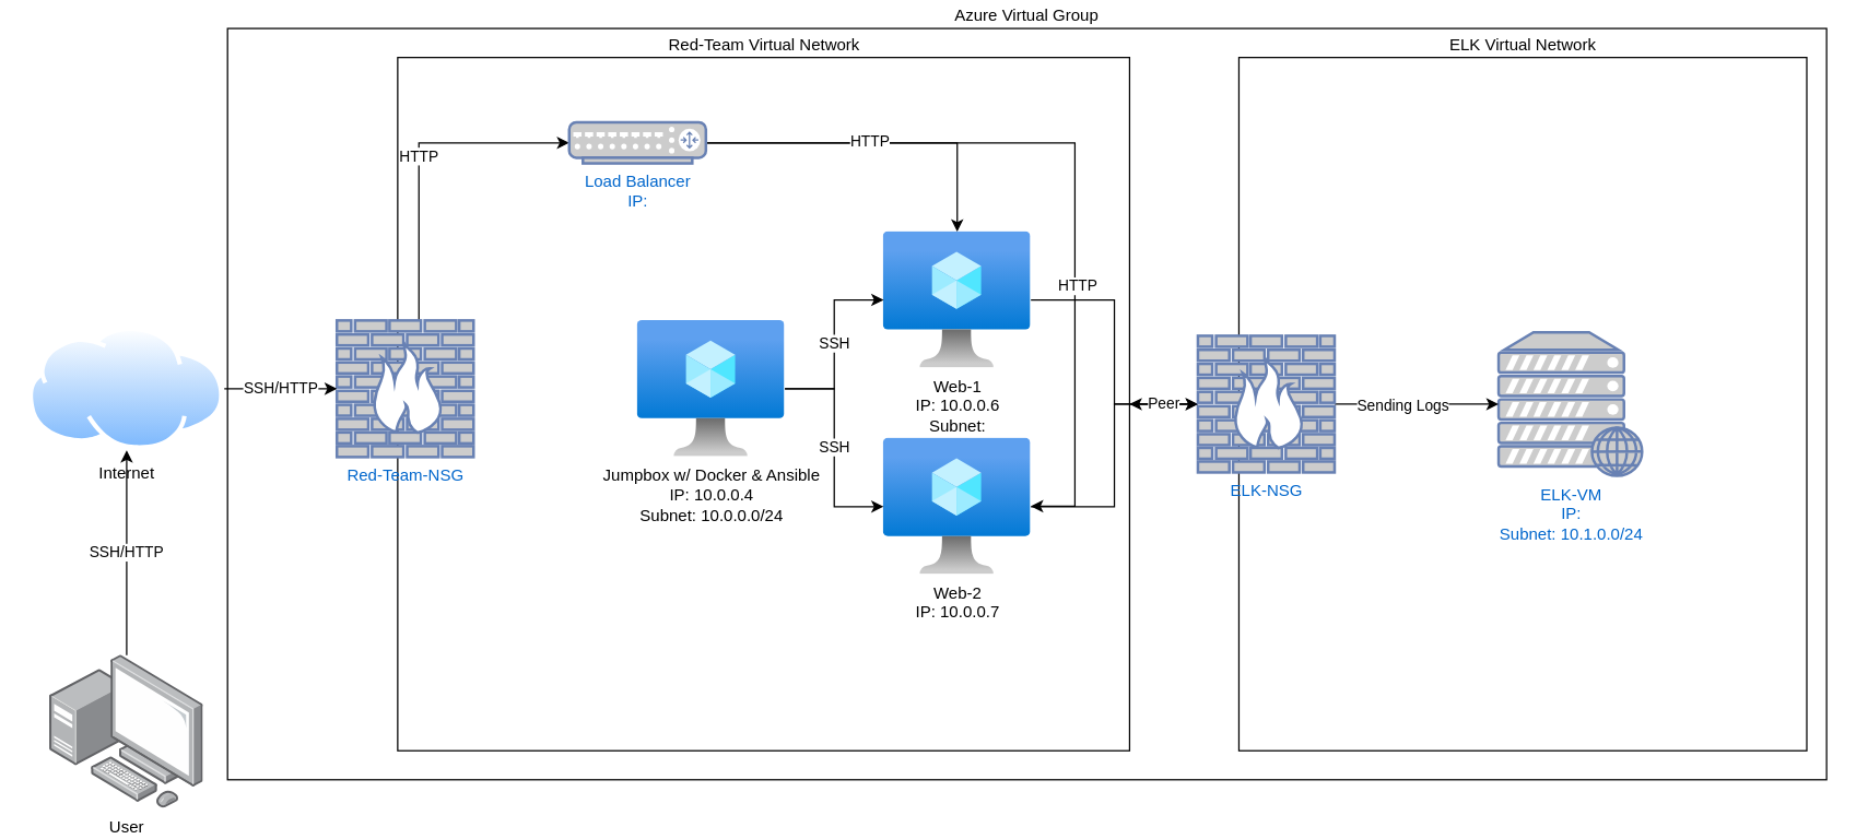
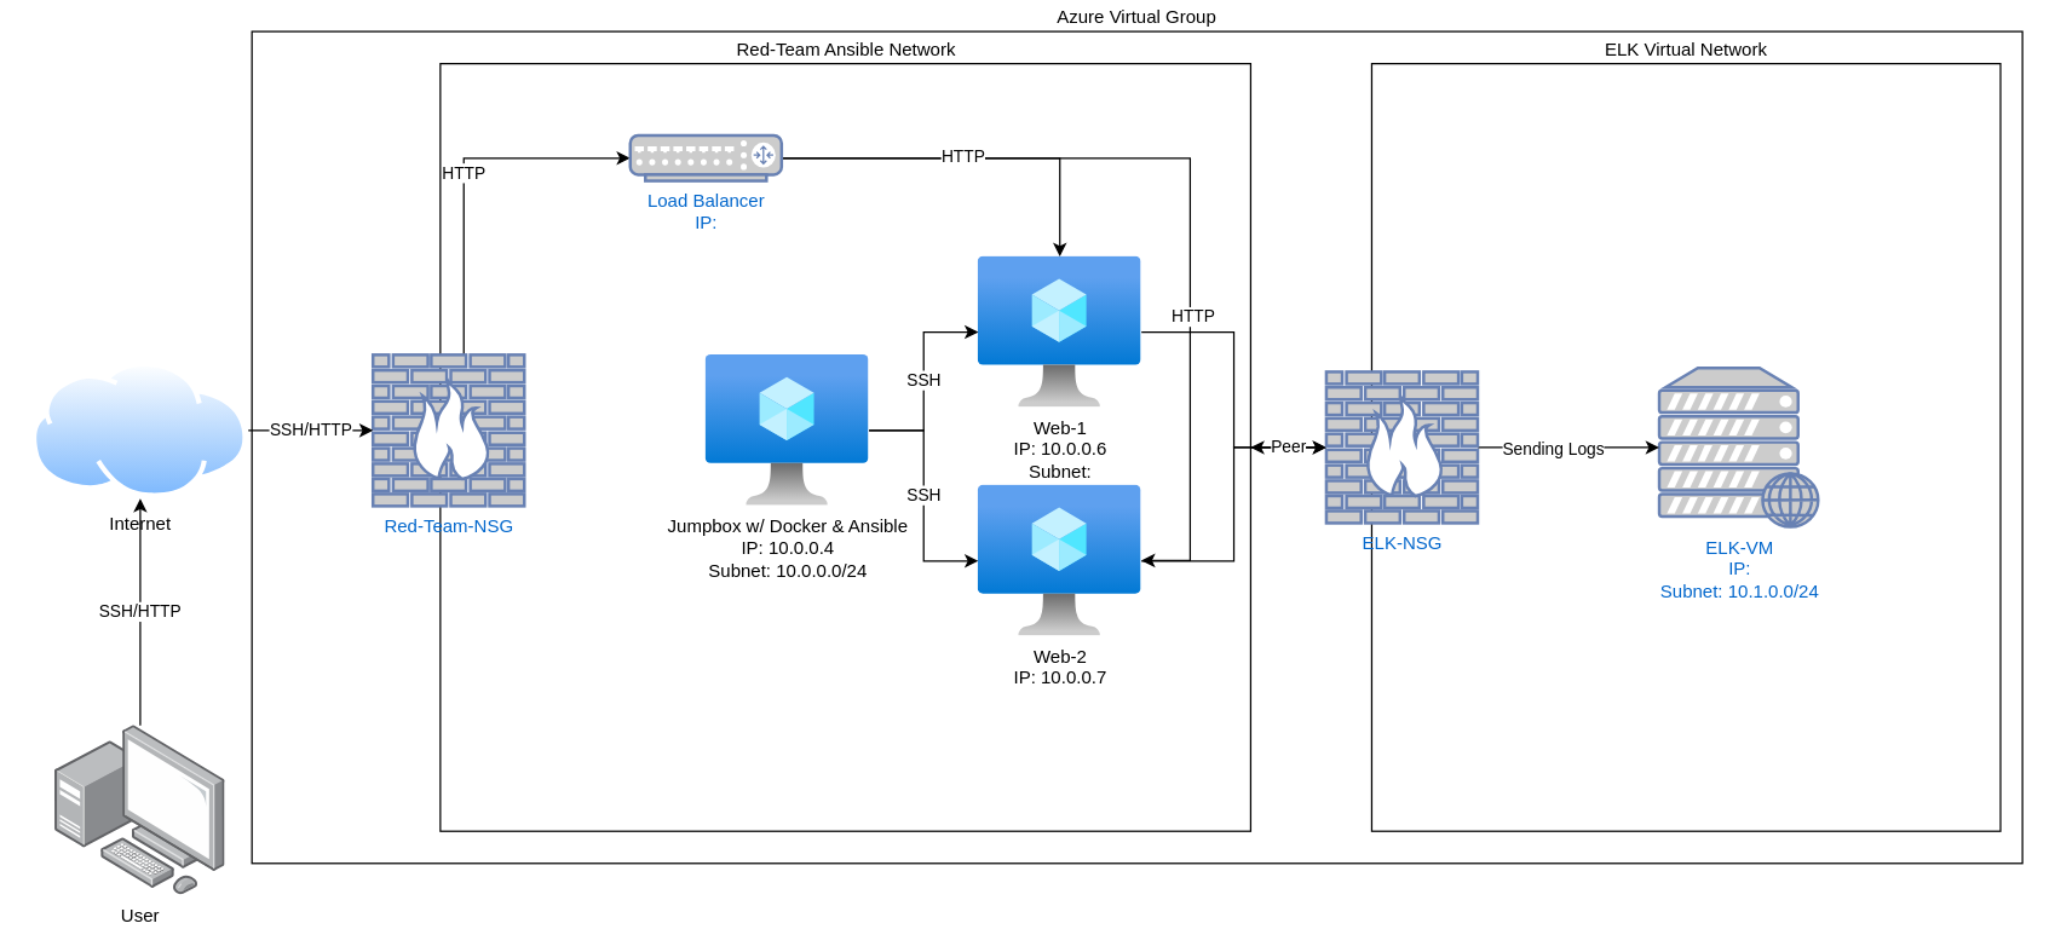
  <mxCell id="0" />
  <mxCell id="1" parent="0" />
  <mxCell id="2" value="Azure Virtual Group" style="rounded=0;whiteSpace=wrap;html=1;labelPosition=center;verticalLabelPosition=top;align=center;verticalAlign=bottom;" parent="1" vertex="1"><mxGeometry x="166" y="20.25" width="1170" height="550" as="geometry" /></mxCell>
- <mxCell id="3" value="Red-Team Virtual Network" style="rounded=0;whiteSpace=wrap;html=1;labelPosition=center;verticalLabelPosition=top;align=center;verticalAlign=bottom;" parent="1" vertex="1"><mxGeometry x="290.5" y="41.5" width="535.5" height="507.5" as="geometry" /></mxCell>
+ <mxCell id="3" value="Red-Team Ansible Network" style="rounded=0;whiteSpace=wrap;html=1;labelPosition=center;verticalLabelPosition=top;align=center;verticalAlign=bottom;" parent="1" vertex="1"><mxGeometry x="290.5" y="41.5" width="535.5" height="507.5" as="geometry" /></mxCell>
  <mxCell id="4" style="edgeStyle=orthogonalEdgeStyle;rounded=0;orthogonalLoop=1;jettySize=auto;html=1;entryX=0;entryY=0.5;entryDx=0;entryDy=0;entryPerimeter=0;" parent="1" source="5" target="27" edge="1"><mxGeometry relative="1" as="geometry" /></mxCell>
  <mxCell id="5" value="Web-1&lt;br&gt;IP: 10.0.0.6&lt;br&gt;Subnet:" style="aspect=fixed;html=1;points=[];align=center;image;fontSize=12;image=img/lib/azure2/compute/Virtual_Machine.svg;" parent="1" vertex="1"><mxGeometry x="646" y="169" width="107.81" height="100" as="geometry" /></mxCell>
  <mxCell id="6" style="edgeStyle=orthogonalEdgeStyle;rounded=0;orthogonalLoop=1;jettySize=auto;html=1;entryX=0;entryY=0.5;entryDx=0;entryDy=0;entryPerimeter=0;" parent="1" source="7" target="27" edge="1"><mxGeometry relative="1" as="geometry" /></mxCell>
  <mxCell id="7" value="Web-2&lt;br&gt;IP: 10.0.0.7" style="aspect=fixed;html=1;points=[];align=center;image;fontSize=12;image=img/lib/azure2/compute/Virtual_Machine.svg;" parent="1" vertex="1"><mxGeometry x="646" y="320.25" width="107.81" height="100" as="geometry" /></mxCell>
  <mxCell id="8" value="SSH" style="edgeStyle=orthogonalEdgeStyle;rounded=0;orthogonalLoop=1;jettySize=auto;html=1;" parent="1" source="10" target="5" edge="1"><mxGeometry relative="1" as="geometry" /></mxCell>
  <mxCell id="9" value="SSH" style="edgeStyle=orthogonalEdgeStyle;rounded=0;orthogonalLoop=1;jettySize=auto;html=1;" parent="1" source="10" target="7" edge="1"><mxGeometry relative="1" as="geometry" /></mxCell>
  <mxCell id="10" value="Jumpbox w/ Docker &amp;amp; Ansible&lt;br&gt;IP: 10.0.0.4&lt;br&gt;Subnet: 10.0.0.0/24" style="aspect=fixed;html=1;points=[];align=center;image;fontSize=12;image=img/lib/azure2/compute/Virtual_Machine.svg;" parent="1" vertex="1"><mxGeometry x="466" y="234" width="107.81" height="100" as="geometry" /></mxCell>
  <mxCell id="11" value="HTTP" style="edgeStyle=orthogonalEdgeStyle;rounded=0;orthogonalLoop=1;jettySize=auto;html=1;entryX=0;entryY=0.5;entryDx=0;entryDy=0;entryPerimeter=0;" parent="1" source="12" target="17" edge="1"><mxGeometry relative="1" as="geometry"><Array as="points"><mxPoint x="306" y="104" /></Array></mxGeometry></mxCell>
  <mxCell id="12" value="Red-Team-NSG" style="fontColor=#0066CC;verticalAlign=top;verticalLabelPosition=bottom;labelPosition=center;align=center;html=1;outlineConnect=0;fillColor=#CCCCCC;strokeColor=#6881B3;gradientColor=none;gradientDirection=north;strokeWidth=2;shape=mxgraph.networks.firewall;" parent="1" vertex="1"><mxGeometry x="246" y="234" width="100" height="100" as="geometry" /></mxCell>
  <mxCell id="13" style="edgeStyle=orthogonalEdgeStyle;rounded=0;orthogonalLoop=1;jettySize=auto;html=1;" parent="1" source="17" target="5" edge="1"><mxGeometry relative="1" as="geometry" /></mxCell>
  <mxCell id="14" style="edgeStyle=orthogonalEdgeStyle;rounded=0;orthogonalLoop=1;jettySize=auto;html=1;" parent="1" source="17" target="7" edge="1"><mxGeometry relative="1" as="geometry"><Array as="points"><mxPoint x="786" y="104" /><mxPoint x="786" y="370" /></Array></mxGeometry></mxCell>
  <mxCell id="15" value="HTTP" style="edgeLabel;html=1;align=center;verticalAlign=middle;resizable=0;points=[];" parent="14" vertex="1" connectable="0"><mxGeometry x="-0.581" y="2" relative="1" as="geometry"><mxPoint as="offset" /></mxGeometry></mxCell>
  <mxCell id="16" value="HTTP" style="edgeLabel;html=1;align=center;verticalAlign=middle;resizable=0;points=[];" parent="14" vertex="1" connectable="0"><mxGeometry x="0.317" y="1" relative="1" as="geometry"><mxPoint as="offset" /></mxGeometry></mxCell>
  <mxCell id="17" value="Load Balancer&lt;br&gt;IP:" style="fontColor=#0066CC;verticalAlign=top;verticalLabelPosition=bottom;labelPosition=center;align=center;html=1;outlineConnect=0;fillColor=#CCCCCC;strokeColor=#6881B3;gradientColor=none;gradientDirection=north;strokeWidth=2;shape=mxgraph.networks.router;" parent="1" vertex="1"><mxGeometry x="416" y="89" width="100" height="30" as="geometry" /></mxCell>
  <mxCell id="18" value="SSH/HTTP" style="edgeStyle=orthogonalEdgeStyle;rounded=0;orthogonalLoop=1;jettySize=auto;html=1;" parent="1" source="19" target="12" edge="1"><mxGeometry relative="1" as="geometry" /></mxCell>
  <mxCell id="19" value="Internet" style="aspect=fixed;perimeter=ellipsePerimeter;html=1;align=center;shadow=0;dashed=0;spacingTop=3;image;image=img/lib/active_directory/internet_cloud.svg;" parent="1" vertex="1"><mxGeometry x="20.77" y="239" width="142.86" height="90" as="geometry" /></mxCell>
  <mxCell id="20" value="ELK Virtual Network" style="rounded=0;whiteSpace=wrap;html=1;labelPosition=center;verticalLabelPosition=top;align=center;verticalAlign=bottom;" parent="1" vertex="1"><mxGeometry x="906" y="41.5" width="415.5" height="507.5" as="geometry" /></mxCell>
  <mxCell id="21" value="SSH/HTTP" style="edgeStyle=orthogonalEdgeStyle;rounded=0;orthogonalLoop=1;jettySize=auto;html=1;entryX=0.5;entryY=1;entryDx=0;entryDy=0;" parent="1" source="22" target="19" edge="1"><mxGeometry relative="1" as="geometry" /></mxCell>
  <mxCell id="22" value="User" style="points=[];aspect=fixed;html=1;align=center;shadow=0;dashed=0;image;image=img/lib/allied_telesis/computer_and_terminals/Personal_Computer_with_Server.svg;" parent="1" vertex="1"><mxGeometry x="36" y="479" width="112.4" height="112.4" as="geometry" /></mxCell>
  <mxCell id="23" value="ELK-VM&lt;br&gt;IP:&lt;br&gt;Subnet: 10.1.0.0/24" style="fontColor=#0066CC;verticalAlign=top;verticalLabelPosition=bottom;labelPosition=center;align=center;html=1;outlineConnect=0;fillColor=#CCCCCC;strokeColor=#6881B3;gradientColor=none;gradientDirection=north;strokeWidth=2;shape=mxgraph.networks.web_server;" parent="1" vertex="1"><mxGeometry x="1096" y="242.75" width="105" height="105" as="geometry" /></mxCell>
  <mxCell id="24" value="Peer" style="edgeStyle=orthogonalEdgeStyle;rounded=0;orthogonalLoop=1;jettySize=auto;html=1;entryX=1;entryY=0.5;entryDx=0;entryDy=0;" parent="1" source="27" target="3" edge="1"><mxGeometry relative="1" as="geometry" /></mxCell>
  <mxCell id="25" style="edgeStyle=orthogonalEdgeStyle;rounded=0;orthogonalLoop=1;jettySize=auto;html=1;" parent="1" source="27" target="23" edge="1"><mxGeometry relative="1" as="geometry" /></mxCell>
  <mxCell id="26" value="Sending Logs" style="edgeLabel;html=1;align=center;verticalAlign=middle;resizable=0;points=[];" parent="25" vertex="1" connectable="0"><mxGeometry x="-0.183" y="-1" relative="1" as="geometry"><mxPoint as="offset" /></mxGeometry></mxCell>
  <mxCell id="27" value="ELK-NSG" style="fontColor=#0066CC;verticalAlign=top;verticalLabelPosition=bottom;labelPosition=center;align=center;html=1;outlineConnect=0;fillColor=#CCCCCC;strokeColor=#6881B3;gradientColor=none;gradientDirection=north;strokeWidth=2;shape=mxgraph.networks.firewall;" parent="1" vertex="1"><mxGeometry x="876" y="245.25" width="100" height="100" as="geometry" /></mxCell>
